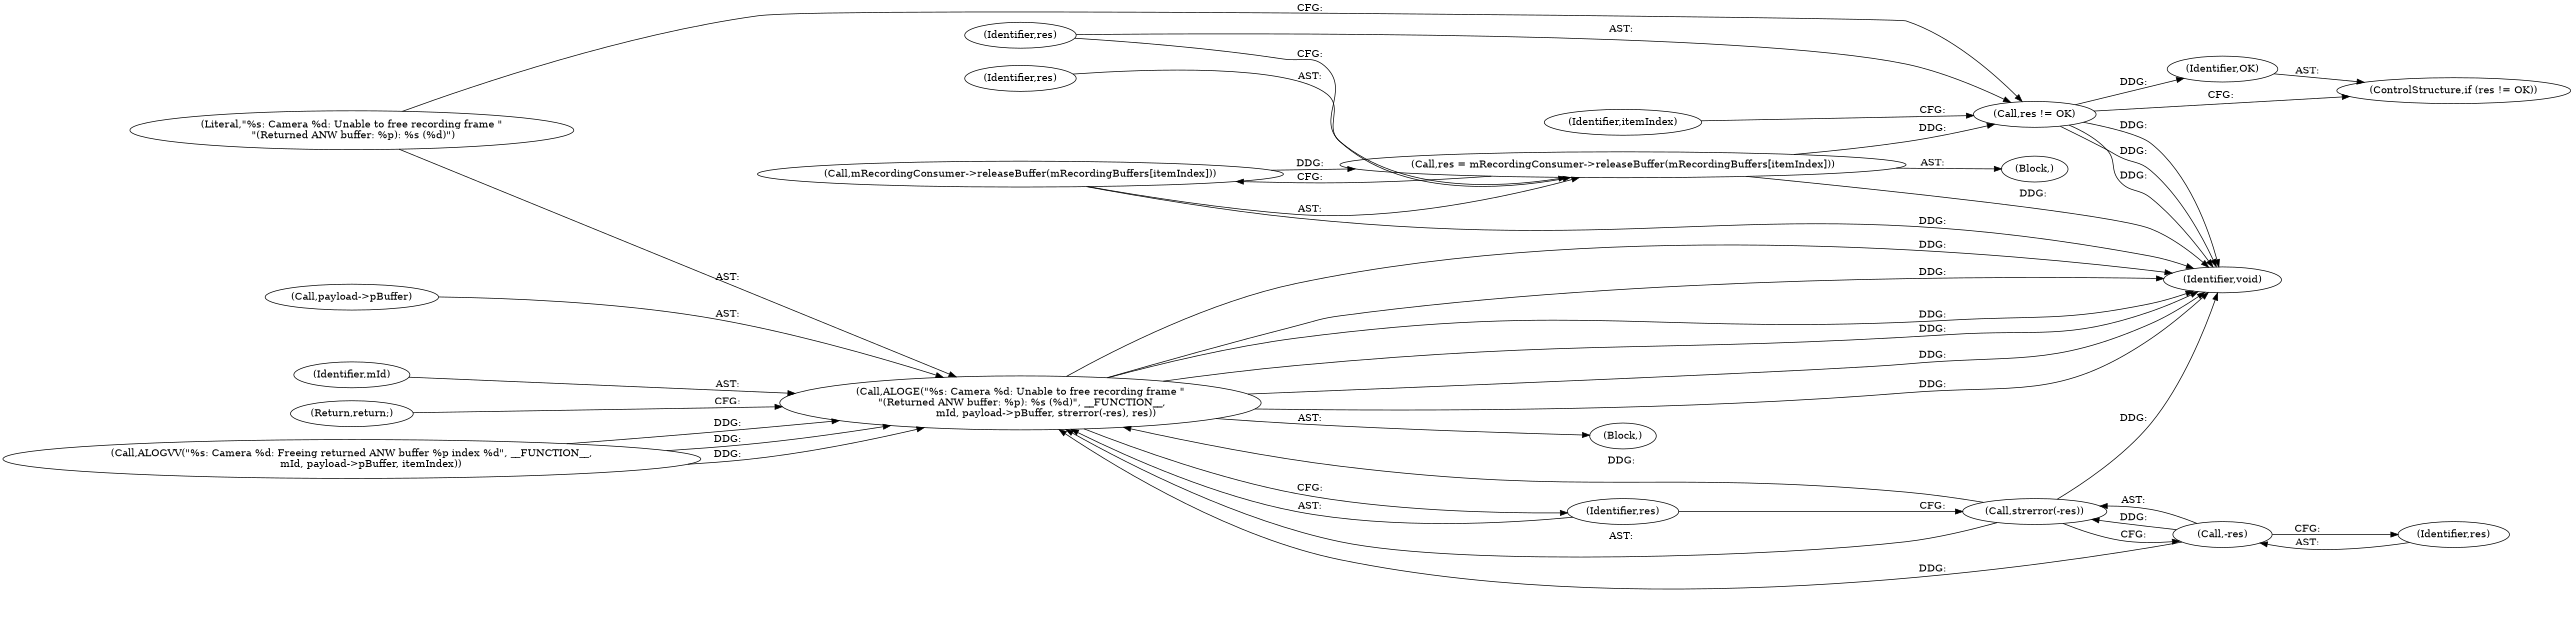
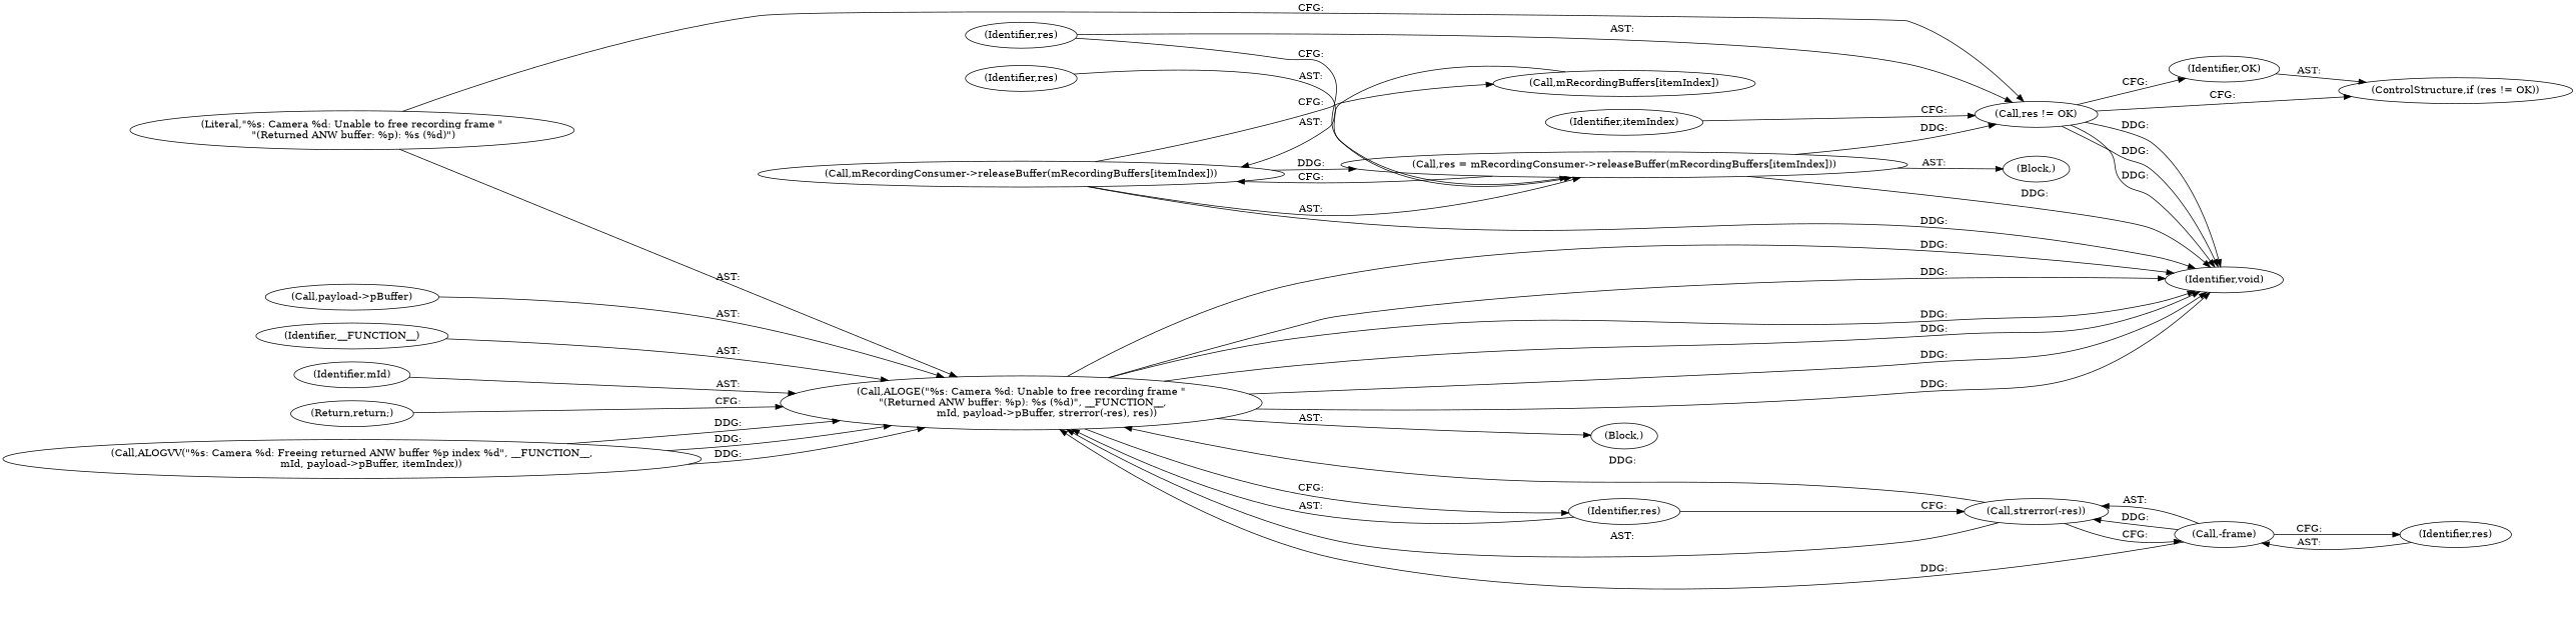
  digraph {
    rankdir=LR
    n1 [label="(Call,mRecordingConsumer->releaseBuffer(mRecordingBuffers[itemIndex]))"]
    n2 [label="(Call,res = mRecordingConsumer->releaseBuffer(mRecordingBuffers[itemIndex]))"]
+   n3 [label="(Call,mRecordingBuffers[itemIndex])"]
    n4 [label="(Identifier,void)"]
    n5 [label="(Call,res != OK)"]
    n6 [label="(Block,)"]
    n7 [label="(Identifier,OK)"]
    n8 [label="(ControlStructure,if (res != OK))"]
-   n9 [label="(Call,-res)"]
+   n9 [label="(Call,-frame)"]
    n10 [label="(Call,strerror(-res))"]
    n11 [label="(Call,ALOGE(\"%s: Camera %d: Unable to free recording frame \"\n \"(Returned ANW buffer: %p): %s (%d)\", __FUNCTION__,\n                mId, payload->pBuffer, strerror(-res), res))"]
    n12 [label="(Identifier,res)"]
    n13 [label="(Identifier,res)"]
    n14 [label="(Block,)"]
+   n15 [label="(Identifier,__FUNCTION__)"]
    n16 [label="(Literal,\"%s: Camera %d: Unable to free recording frame \"\n \"(Returned ANW buffer: %p): %s (%d)\")"]
    n17 [label="(Identifier,mId)"]
    n18 [label="(Identifier,res)"]
    n19 [label="(Return,return;)"]
    n20 [label="(Identifier,itemIndex)"]
    n21 [label="(Call,ALOGVV(\"%s: Camera %d: Freeing returned ANW buffer %p index %d\", __FUNCTION__,\n            mId, payload->pBuffer, itemIndex))"]
    n22 [label="(Call,payload->pBuffer)"]
    n23 [label="(Identifier,res)"]
    n1 -> n2 [label="AST: "]
    n1 -> n2 [label="DDG: "]
+   n1 -> n3 [label="CFG: "]
    n1 -> n4 [label="DDG: "]
    n2 -> n1 [label="CFG: "]
    n2 -> n4 [label="DDG: "]
    n2 -> n5 [label="DDG: "]
    n2 -> n6 [label="AST: "]
+   n3 -> n1 [label="AST: "]
    n5 -> n4 [label="DDG: "]
    n5 -> n4 [label="DDG: "]
    n5 -> n4 [label="DDG: "]
-   n5 -> n7 [label="DDG: "]
+   n5 -> n7 [label="CFG: "]
    n5 -> n8 [label="CFG: "]
    n7 -> n8 [label="AST: "]
    n9 -> n10 [label="AST: "]
    n9 -> n10 [label="DDG: "]
    n9 -> n11 [label="DDG: "]
    n9 -> n12 [label="CFG: "]
-   n10 -> n4 [label="DDG: "]
    n10 -> n9 [label="CFG: "]
    n10 -> n11 [label="AST: "]
    n10 -> n11 [label="DDG: "]
    n11 -> n4 [label="DDG: "]
    n11 -> n4 [label="DDG: "]
    n11 -> n4 [label="DDG: "]
    n11 -> n4 [label="DDG: "]
    n11 -> n4 [label="DDG: "]
    n11 -> n4 [label="DDG: "]
    n11 -> n13 [label="CFG: "]
    n11 -> n14 [label="AST: "]
    n12 -> n9 [label="AST: "]
    n13 -> n10 [label="CFG: "]
    n13 -> n11 [label="AST: "]
+   n15 -> n11 [label="AST: "]
    n16 -> n5 [label="CFG: "]
    n16 -> n11 [label="AST: "]
    n17 -> n11 [label="AST: "]
    n18 -> n2 [label="AST: "]
    n19 -> n11 [label="CFG: "]
    n20 -> n5 [label="CFG: "]
    n21 -> n11 [label="DDG: "]
    n21 -> n11 [label="DDG: "]
    n21 -> n11 [label="DDG: "]
    n22 -> n11 [label="AST: "]
    n23 -> n2 [label="CFG: "]
    n23 -> n5 [label="AST: "]
  }
